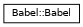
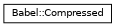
  digraph {
    rankdir=LR
-   n1 [color=black fillcolor=white fontname=Helvetica fontsize=10 height=0.2 label="Babel::Babel" shape=record style=filled width=0.4]
+   n1 [color=black fillcolor=white fontname=Helvetica fontsize=10 height=0.2 label="Babel::Compressed" shape=record style=filled width=0.4]
  }
